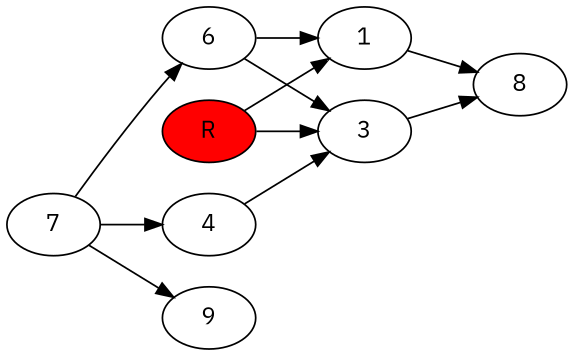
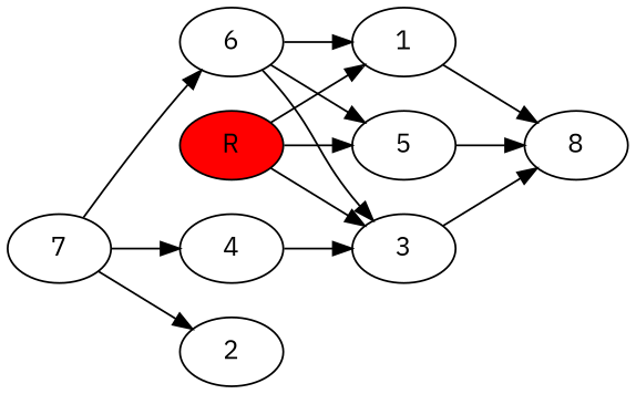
  digraph {
    fontname="IBM Plex Sans"
    rankdir=LR
    node [fontname="IBM Plex Sans"]
    edge [fontname="IBM Plex Sans"]
    1
    8
    4
    3
    6
+   5
    7
-   9
+   9 [label=2]
    R [fillcolor="#ff0000" style=filled]
    1 -> 8
    4 -> 3
    3 -> 8
    6 -> 1
    6 -> 3
+   6 -> 5
+   5 -> 8
    7 -> 4
    7 -> 6
    7 -> 9
    R -> 1
    R -> 3
+   R -> 5
  }
